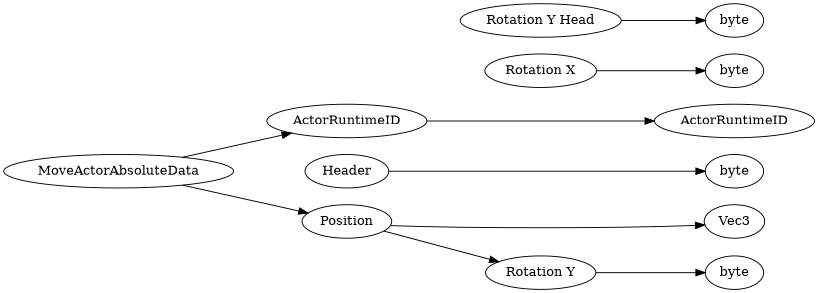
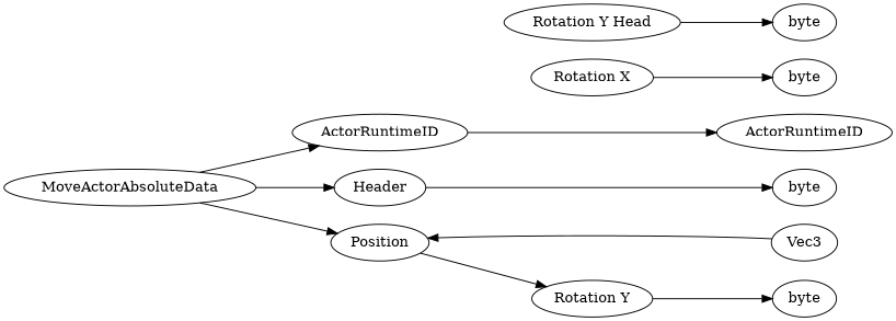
  digraph {
    rankdir=LR
    n1 [label=ActorRuntimeID]
    n2 [label=byte]
    n3 [label=Vec3]
    n4 [label=byte]
    n5 [label=byte]
    n6 [label=byte]
    n7 [label=MoveActorAbsoluteData]
    n8 [label=ActorRuntimeID]
    n9 [label=Header]
    n10 [label=Position]
    n11 [label="Rotation Y"]
    n12 [label="Rotation X"]
    n13 [label="Rotation Y Head"]
    subgraph sub_1 {
      rank=max
      n1
      n2
      n3
      n4
      n5
      n6
    }
    n7 -> n8
+   n7 -> n9
    n7 -> n10
    n8 -> n1
    n9 -> n2
-   n10 -> n3
+   n3 -> n10
    n10 -> n11
    n11 -> n5
    n12 -> n4
    n13 -> n6
  }
